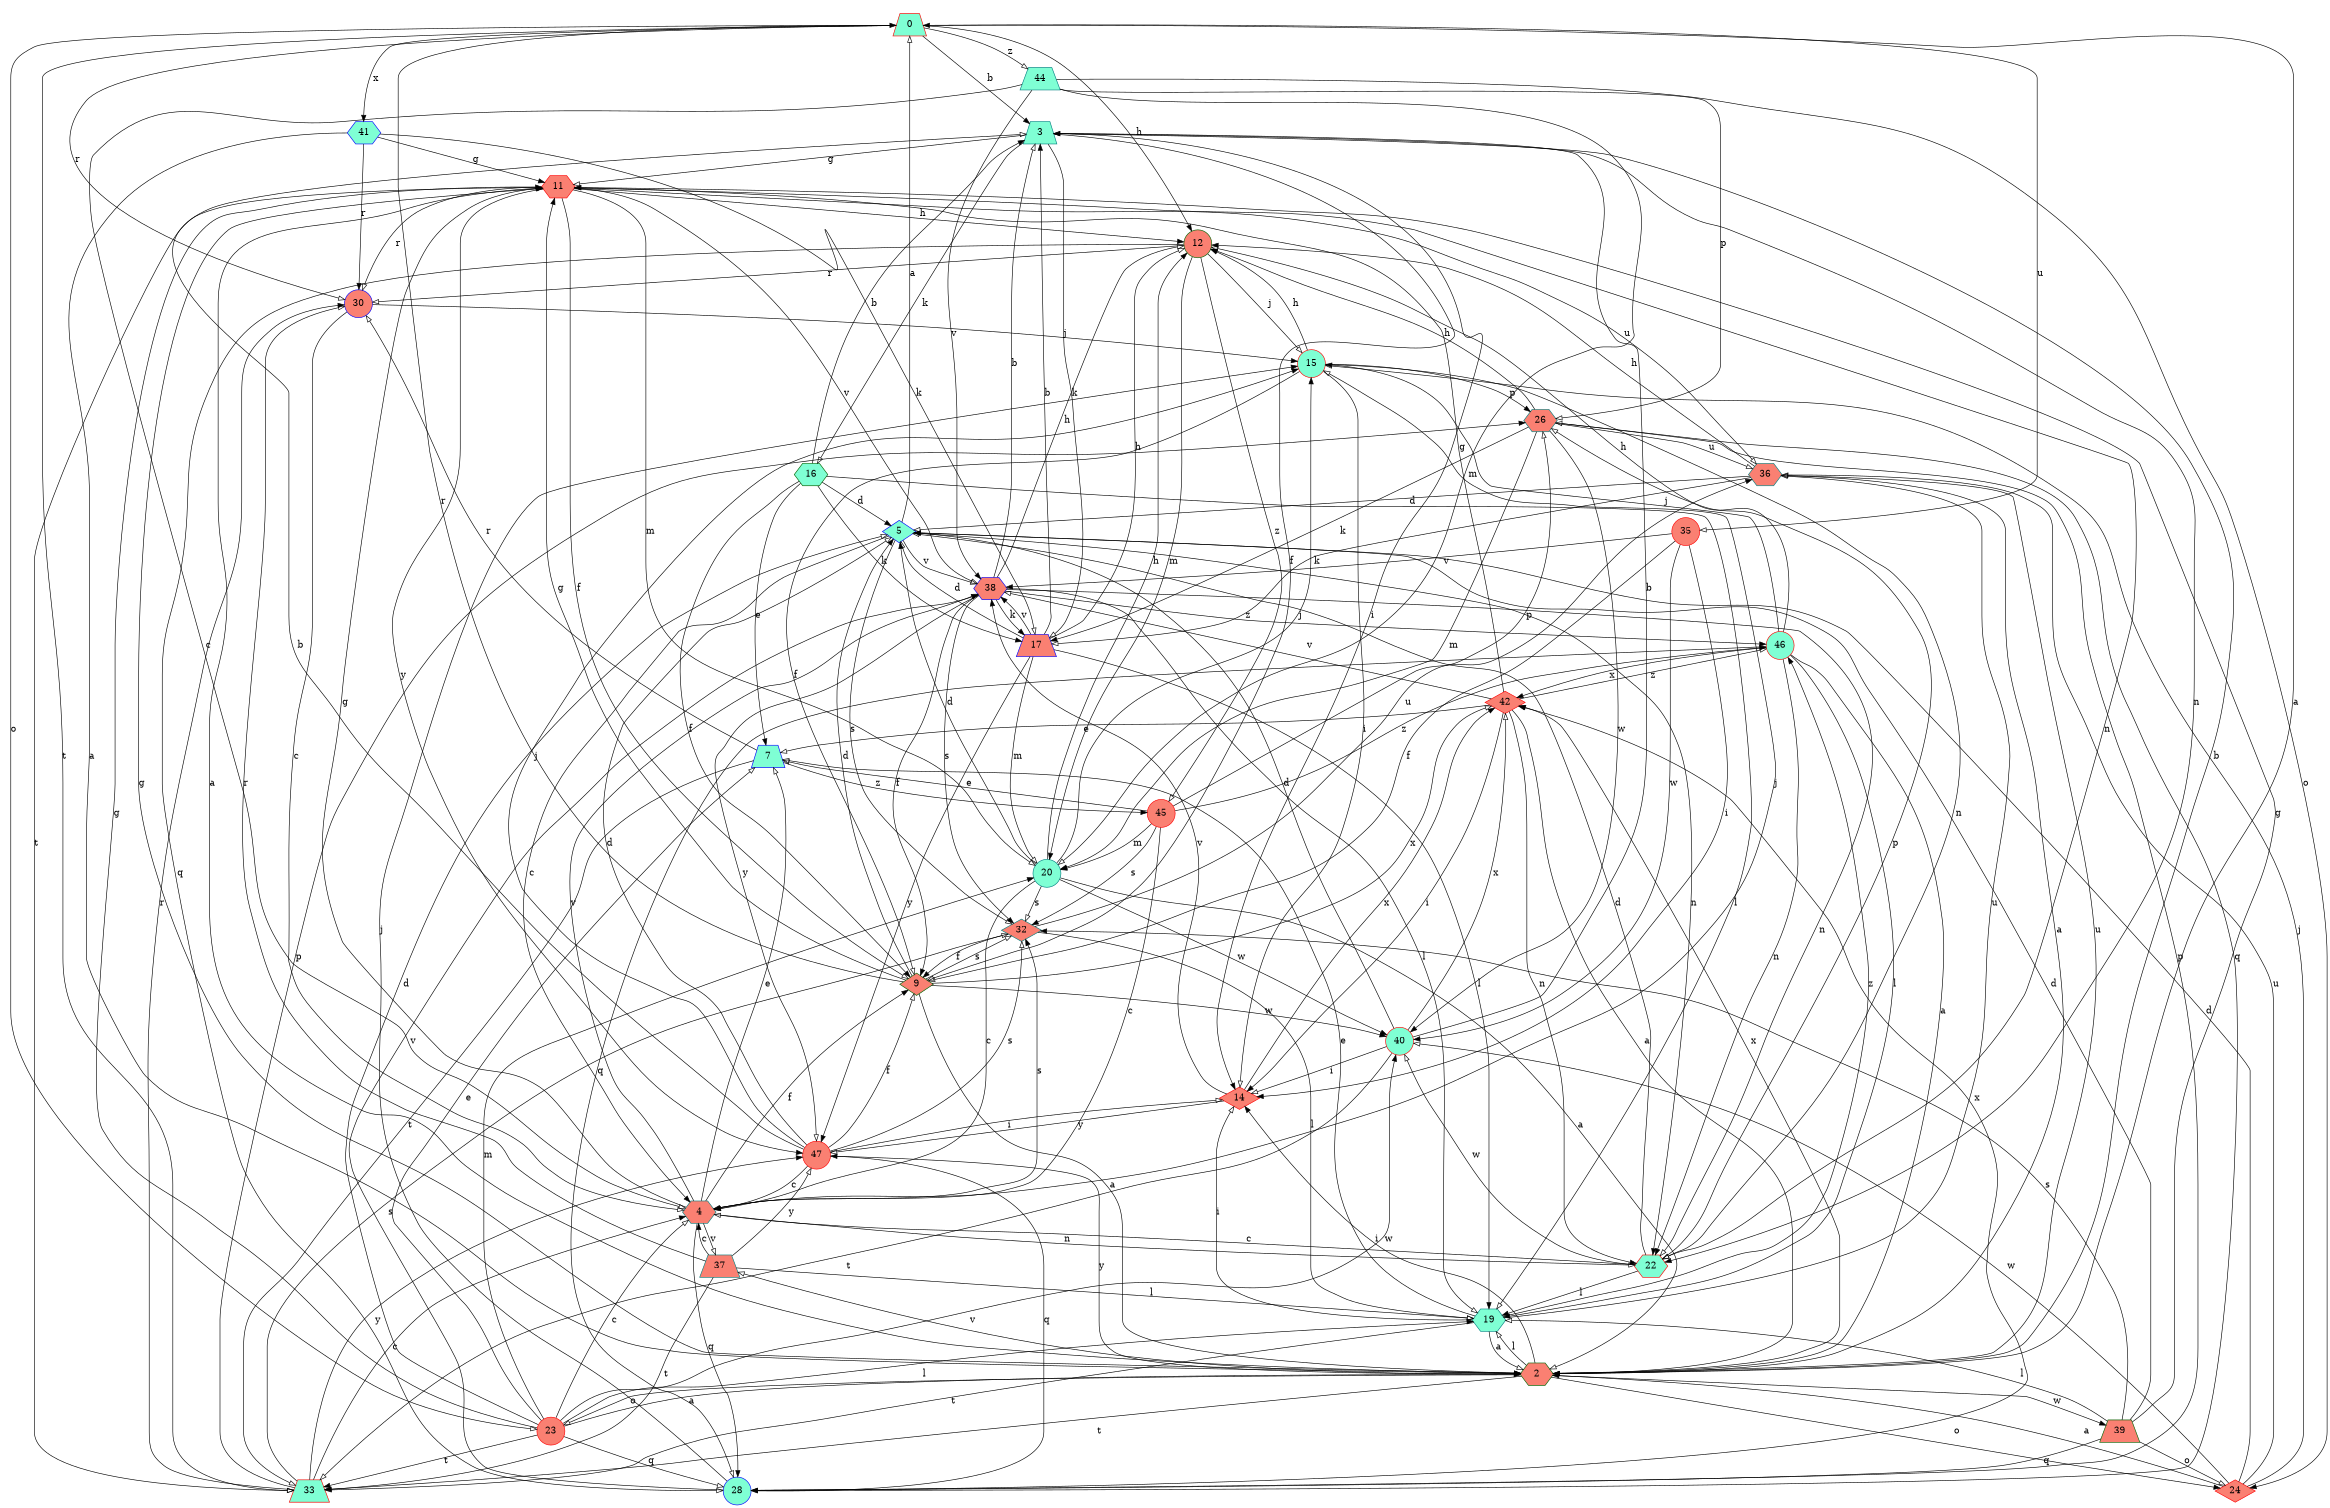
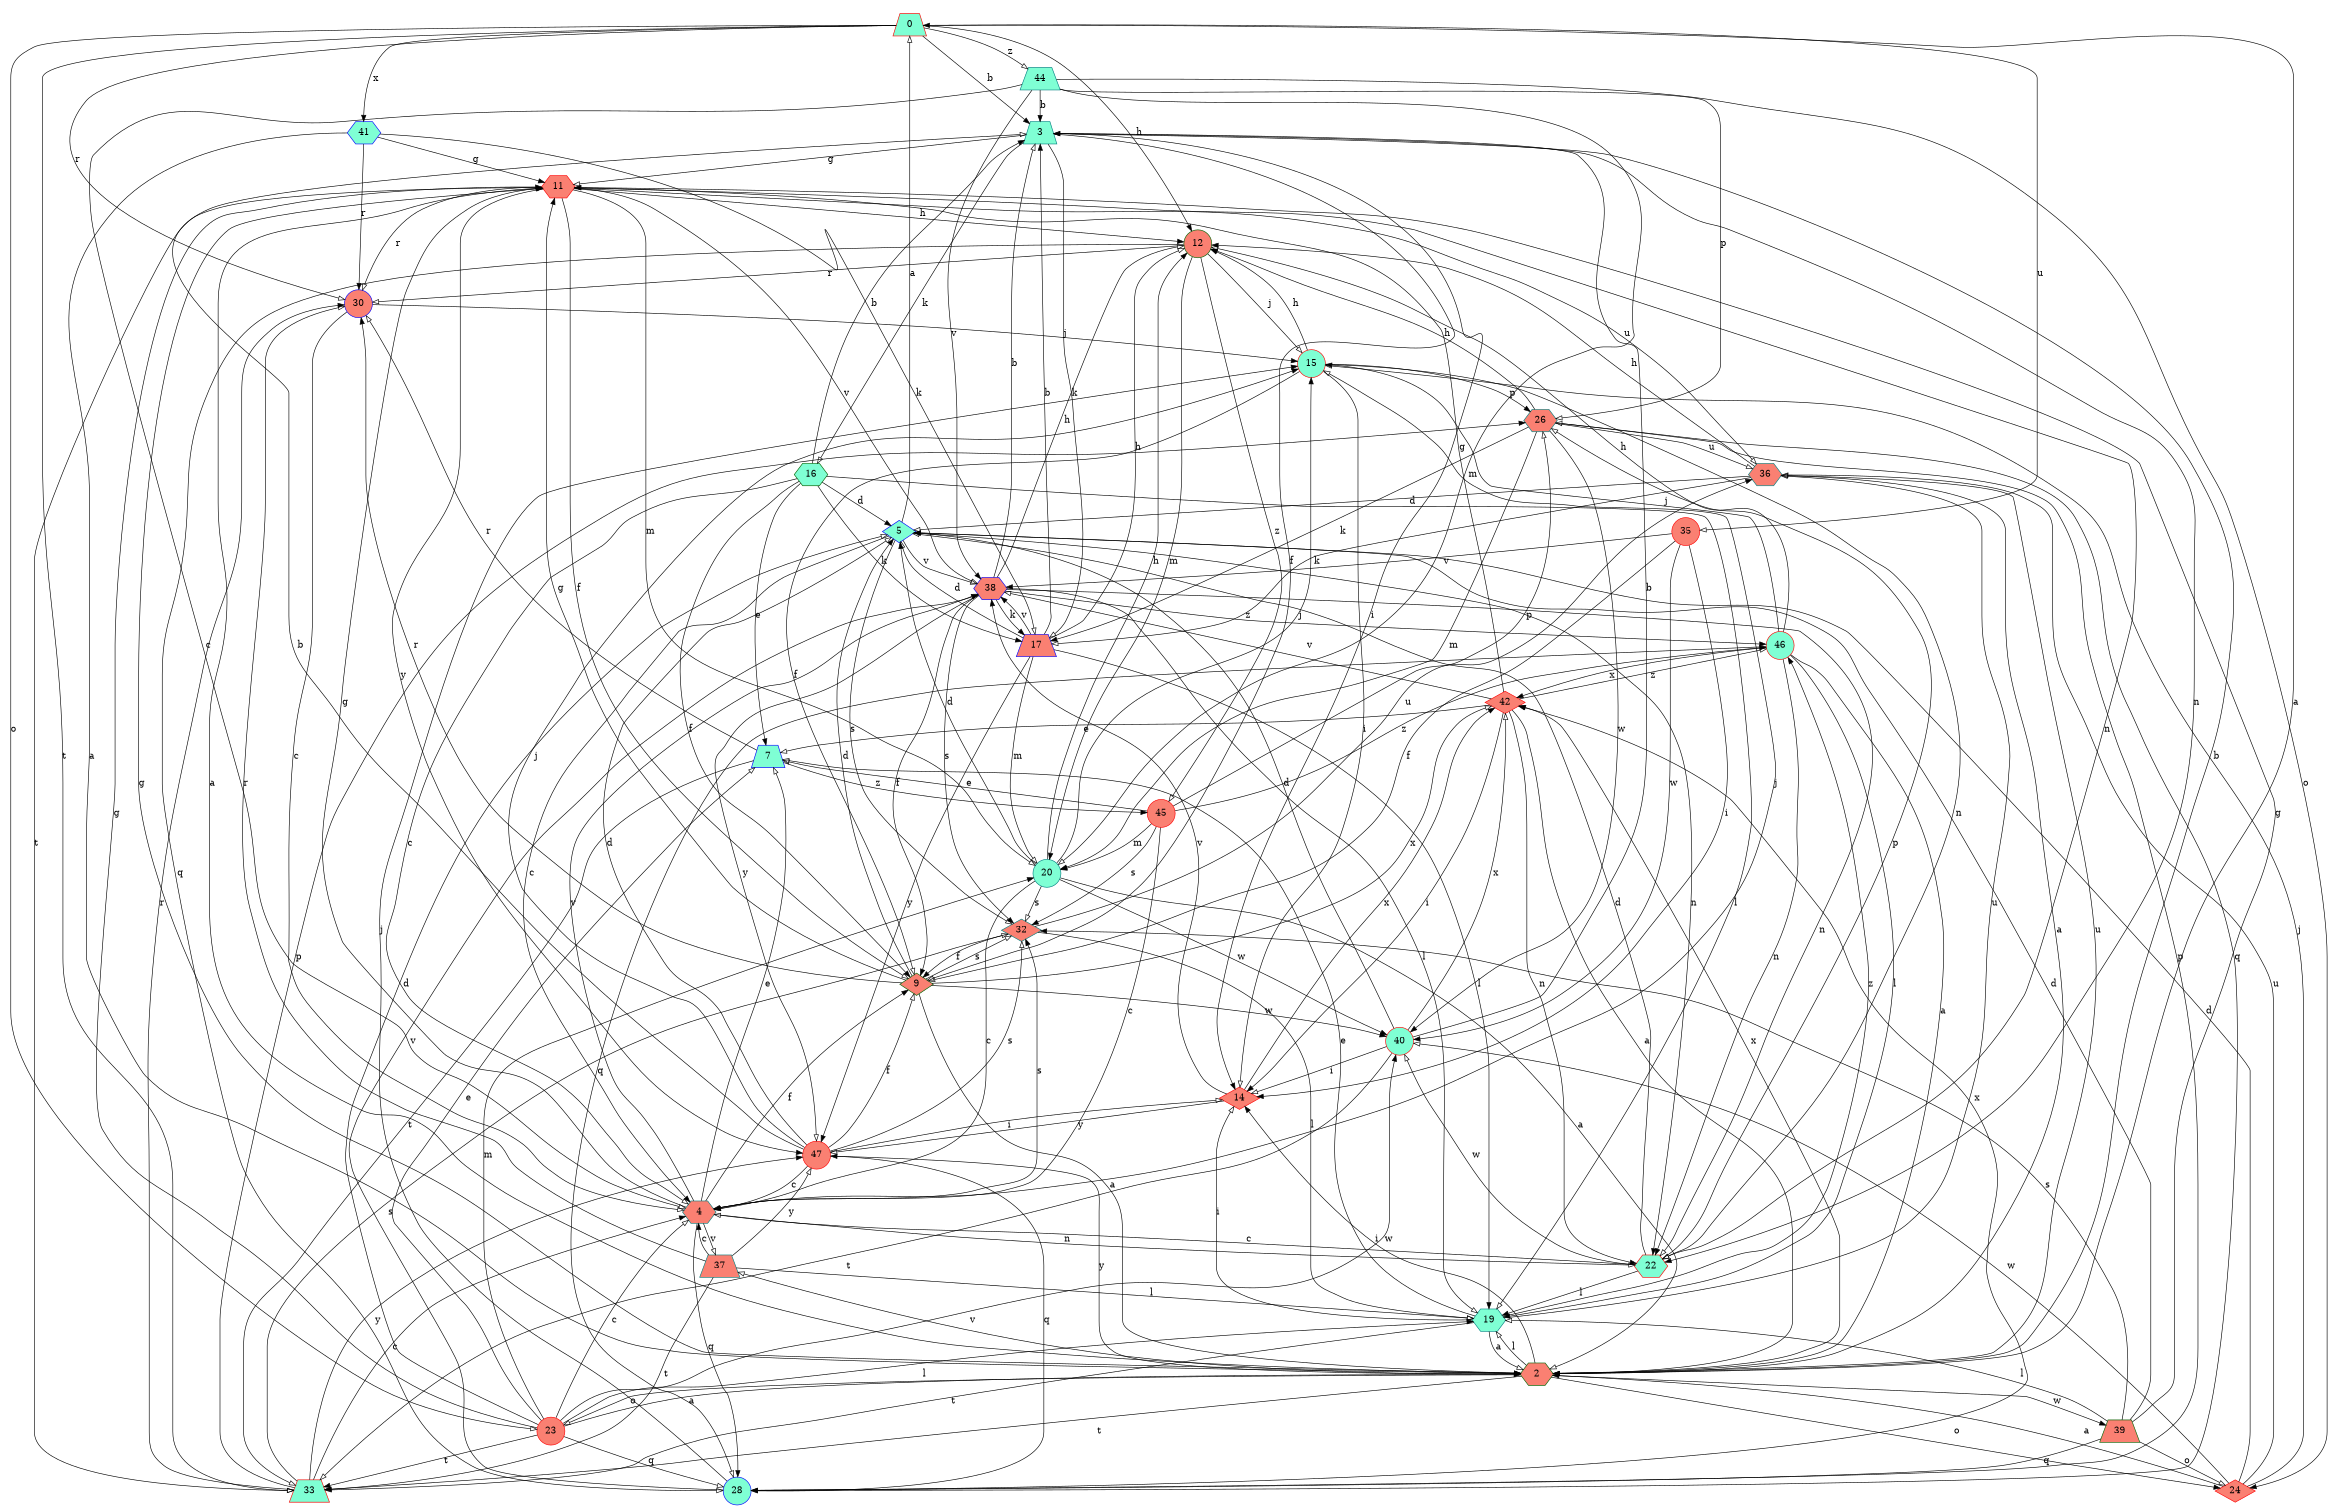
  strict digraph {
    node [color=red fillcolor=salmon shape=circle style=filled]
    edge [arrowhead=onormal]
    0 [fillcolor=aquamarine shape=trapezium]
    3 [color=teal fillcolor=aquamarine shape=trapezium]
    12 [color=darkgreen]
    23
    30 [color=blue]
    33 [fillcolor=aquamarine shape=trapezium]
    35
    41 [color=blue fillcolor=aquamarine shape=hexagon]
    44 [color=teal fillcolor=aquamarine shape=trapezium]
    11 [shape=hexagon]
    14 [shape=diamond]
    9 [color=darkgreen shape=diamond]
    16 [color=darkgreen fillcolor=aquamarine shape=hexagon]
    17 [color=blue shape=trapezium]
    22 [fillcolor=aquamarine shape=hexagon]
    15 [fillcolor=aquamarine]
    28 [color=blue fillcolor=aquamarine]
    45
    20 [color=teal fillcolor=aquamarine]
    2 [color=darkgreen shape=hexagon]
    19 [color=teal fillcolor=aquamarine shape=hexagon]
    4 [color=teal shape=hexagon]
    7 [color=blue fillcolor=aquamarine shape=trapezium]
    5 [color=blue fillcolor=aquamarine shape=diamond]
    40 [fillcolor=aquamarine]
    n26 [label=47]
    32 [color=teal shape=diamond]
    26 [color=teal shape=hexagon]
    38 [color=blue shape=hexagon]
    24 [shape=diamond]
    36 [color=teal shape=hexagon]
    37 [color=teal shape=trapezium]
    39 [color=darkgreen shape=trapezium]
    42 [shape=diamond]
    46 [fillcolor=aquamarine]
    0 -> 3 [arrowhead=normal label=b]
    0 -> 12 [arrowhead=normal label=h]
    0 -> 23 [label=o]
    0 -> 30 [label=r]
    0 -> 33 [label=t]
    0 -> 35 [label=u]
    0 -> 41 [arrowhead=normal label=x]
    0 -> 44 [label=z]
    3 -> 11 [label=g]
    3 -> 14 [arrowhead=normal label=i]
    3 -> 9 [label=f]
    3 -> 16 [label=k]
    3 -> 17 [label=k]
    3 -> 22 [arrowhead=normal label=n]
    12 -> 30 [label=r]
    12 -> 15 [label=j]
    12 -> 28 [label=q]
    12 -> 45 [label=z]
    12 -> 20 [arrowhead=normal label=m]
    23 -> 33 [arrowhead=normal label=t]
    23 -> 11 [arrowhead=normal label=g]
    23 -> 28 [label=q]
    23 -> 20 [arrowhead=normal label=m]
    23 -> 2 [arrowhead=normal label=a]
    23 -> 19 [arrowhead=normal label=l]
    23 -> 4 [label=c]
    23 -> 7 [label=e]
    23 -> 5 [label=d]
    23 -> 40 [arrowhead=normal label=w]
    30 -> 15 [arrowhead=normal label=j]
    30 -> 4 [label=c]
    33 -> 30 [arrowhead=normal label=r]
    33 -> 4 [arrowhead=normal label=c]
    33 -> n26 [arrowhead=normal label=y]
    33 -> 32 [label=s]
    33 -> 26 [arrowhead=normal label=p]
    35 -> 14 [arrowhead=normal label=i]
    35 -> 9 [label=f]
    35 -> 40 [arrowhead=normal label=w]
    35 -> 38 [arrowhead=normal label=v]
    41 -> 30 [arrowhead=normal label=r]
    41 -> 11 [arrowhead=normal label=g]
    41 -> 17 [label=k]
    41 -> 2 [arrowhead=normal label=a]
+   44 -> 3 [arrowhead=normal label=b]
    44 -> 20 [label=m]
    44 -> 4 [label=c]
    44 -> 26 [label=p]
    44 -> 38 [arrowhead=normal label=v]
    44 -> 24 [arrowhead=normal label=o]
    11 -> 12 [arrowhead=normal label=h]
    11 -> 30 [label=r]
    11 -> 33 [label=t]
    11 -> 9 [label=f]
    11 -> 22 [label=n]
    11 -> 20 [label=m]
    11 -> 2 [arrowhead=normal label=a]
    11 -> n26 [arrowhead=normal label=y]
    11 -> 38 [label=v]
    11 -> 36 [label=u]
    14 -> n26 [label=y]
    14 -> 38 [arrowhead=normal label=v]
    14 -> 42 [arrowhead=normal label=x]
-   9 -> 0 [arrowhead=normal label=r]
+   9 -> 30 [arrowhead=normal label=r]
    9 -> 11 [arrowhead=normal label=g]
    9 -> 2 [label=a]
    9 -> 5 [arrowhead=normal label=d]
    9 -> 40 [arrowhead=normal label=w]
    9 -> 32 [label=s]
    9 -> 42 [label=x]
    16 -> 3 [arrowhead=normal label=b]
    16 -> 9 [arrowhead=normal label=f]
    16 -> 17 [arrowhead=normal label=k]
    16 -> 19 [label=l]
+   16 -> 4 [label=c]
    16 -> 7 [arrowhead=normal label=e]
    16 -> 5 [arrowhead=normal label=d]
    17 -> 3 [arrowhead=normal label=b]
    17 -> 12 [label=h]
    17 -> 20 [label=m]
    17 -> 19 [arrowhead=normal label=l]
    17 -> 5 [label=d]
    17 -> n26 [arrowhead=normal label=y]
    17 -> 38 [arrowhead=normal label=v]
    22 -> 19 [arrowhead=normal label=l]
    22 -> 4 [label=c]
    22 -> 5 [label=d]
    22 -> 40 [label=w]
    22 -> 26 [label=p]
    15 -> 12 [arrowhead=normal label=h]
    15 -> 14 [label=i]
    15 -> 9 [label=f]
    15 -> 22 [label=n]
    15 -> 26 [arrowhead=normal label=p]
    28 -> 15 [arrowhead=normal label=j]
    28 -> 26 [label=p]
    28 -> 38 [arrowhead=normal label=v]
    28 -> 42 [arrowhead=normal label=x]
    45 -> 20 [arrowhead=normal label=m]
    45 -> 4 [arrowhead=normal label=c]
    45 -> 7 [label=e]
    45 -> 32 [arrowhead=normal label=s]
    45 -> 26 [label=p]
    45 -> 46 [arrowhead=normal label=z]
    20 -> 12 [arrowhead=normal label=h]
    20 -> 15 [arrowhead=normal label=j]
    20 -> 2 [label=a]
    20 -> 4 [label=c]
    20 -> 5 [arrowhead=normal label=d]
    20 -> 40 [arrowhead=normal label=w]
    20 -> 32 [label=s]
    2 -> 0 [arrowhead=normal label=a]
    2 -> 3 [arrowhead=normal label=b]
    2 -> 23 [label=o]
    2 -> 33 [arrowhead=normal label=t]
    2 -> 11 [arrowhead=normal label=g]
    2 -> 14 [arrowhead=normal label=i]
    2 -> 19 [label=l]
    2 -> n26 [arrowhead=normal label=y]
    2 -> 24 [arrowhead=normal label=o]
    2 -> 36 [label=u]
    2 -> 37 [label=v]
    2 -> 39 [arrowhead=normal label=w]
    2 -> 42 [arrowhead=normal label=x]
    19 -> 33 [label=t]
    19 -> 14 [label=i]
    19 -> 2 [label=a]
    19 -> 7 [label=e]
    19 -> 36 [label=u]
    19 -> 46 [arrowhead=normal label=z]
    4 -> 11 [arrowhead=normal label=g]
    4 -> 9 [arrowhead=normal label=f]
    4 -> 22 [label=n]
    4 -> 15 [label=j]
    4 -> 28 [arrowhead=normal label=q]
    4 -> 7 [label=e]
    4 -> 32 [arrowhead=normal label=s]
    4 -> 38 [label=v]
    4 -> 37 [label=v]
    7 -> 30 [label=r]
    7 -> 33 [label=t]
    7 -> 45 [arrowhead=normal label=z]
    5 -> 0 [label=a]
    5 -> 22 [arrowhead=normal label=n]
    5 -> 4 [arrowhead=normal label=c]
    5 -> 32 [label=s]
    5 -> 38 [label=v]
    40 -> 3 [label=b]
    40 -> 33 [label=t]
    40 -> 14 [label=i]
    40 -> 5 [label=d]
    40 -> 42 [label=x]
    n26 -> 3 [label=b]
    n26 -> 14 [label=i]
    n26 -> 9 [label=f]
    n26 -> 15 [arrowhead=normal label=j]
    n26 -> 28 [label=q]
    n26 -> 4 [arrowhead=normal label=c]
    n26 -> 5 [label=d]
    n26 -> 32 [label=s]
    32 -> 9 [arrowhead=normal label=f]
    32 -> 19 [label=l]
    32 -> 36 [arrowhead=normal label=u]
    26 -> 12 [arrowhead=normal label=h]
    26 -> 17 [arrowhead=normal label=k]
    26 -> 28 [arrowhead=normal label=q]
    26 -> 20 [arrowhead=normal label=m]
    26 -> 40 [arrowhead=normal label=w]
    26 -> 36 [label=u]
    38 -> 3 [label=b]
    38 -> 12 [label=h]
    38 -> 9 [arrowhead=normal label=f]
    38 -> 17 [arrowhead=normal label=k]
    38 -> 22 [label=n]
    38 -> 19 [label=l]
    38 -> n26 [label=y]
    38 -> 32 [arrowhead=normal label=s]
    38 -> 46 [arrowhead=normal label=z]
    24 -> 15 [label=j]
    24 -> 2 [arrowhead=normal label=a]
    24 -> 5 [arrowhead=normal label=d]
    24 -> 40 [label=w]
    24 -> 36 [label=u]
    36 -> 12 [arrowhead=normal label=h]
    36 -> 17 [label=k]
    36 -> 2 [label=a]
    36 -> 5 [label=d]
    37 -> 30 [label=r]
    37 -> 33 [label=t]
    37 -> 19 [label=l]
    37 -> 4 [arrowhead=normal label=c]
    37 -> n26 [label=y]
    39 -> 11 [label=g]
    39 -> 28 [label=q]
    39 -> 19 [label=l]
    39 -> 5 [arrowhead=normal label=d]
    39 -> 32 [arrowhead=normal label=s]
    39 -> 24 [label=o]
    42 -> 11 [arrowhead=normal label=g]
    42 -> 14 [arrowhead=normal label=i]
    42 -> 22 [arrowhead=normal label=n]
    42 -> 2 [label=a]
    42 -> 7 [label=e]
    42 -> 38 [label=v]
    42 -> 46 [label=z]
    46 -> 12 [label=h]
    46 -> 22 [arrowhead=normal label=n]
    46 -> 15 [arrowhead=normal label=j]
    46 -> 28 [label=q]
    46 -> 2 [arrowhead=normal label=a]
    46 -> 19 [arrowhead=normal label=l]
    46 -> 42 [arrowhead=normal label=x]
  }
